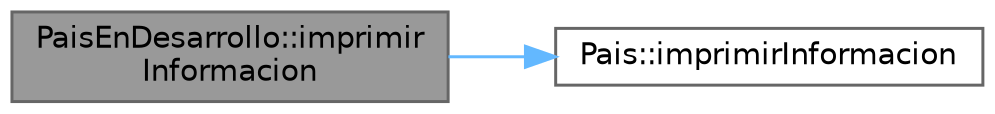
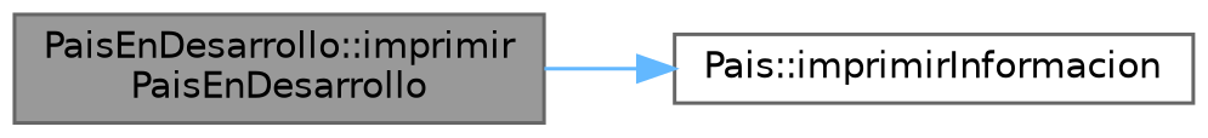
  digraph {
    rankdir=LR
    node [fontname=Helvetica fontsize=10 shape=box style=filled]
-   n1 [color=gray40 fillcolor=grey60 fontcolor=black height=0.2 label="PaisEnDesarrollo::imprimir\lInformacion" width=0.4]
+   n1 [color=gray40 fillcolor=grey60 fontcolor=black height=0.2 label="PaisEnDesarrollo::imprimir\lPaisEnDesarrollo" width=0.4]
    n2 [color=grey40 fillcolor=white height=0.2 label="Pais::imprimirInformacion" width=0.4]
    n1 -> n2 [color=steelblue1 fontname=Helvetica fontsize=10 labelfontname=Helvetica labelfontsize=10 style=solid]
  }
